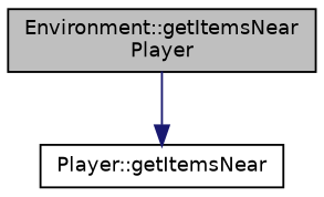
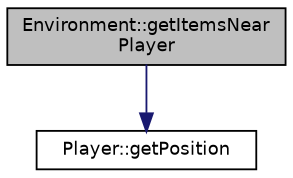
  digraph {
    rankdir=TB
    node [color=black fontname=Helvetica fontsize=10 shape=record style=filled]
    n1 [fillcolor=grey75 fontcolor=black height=0.2 label="Environment::getItemsNear\lPlayer" width=0.4]
-   n2 [fillcolor=white height=0.2 label="Player::getItemsNear" width=0.4]
+   n2 [fillcolor=white height=0.2 label="Player::getPosition" width=0.4]
    n1 -> n2 [color=midnightblue fontname=Helvetica fontsize=10 labelfontname=Helvetica labelfontsize=10 style=solid]
  }
